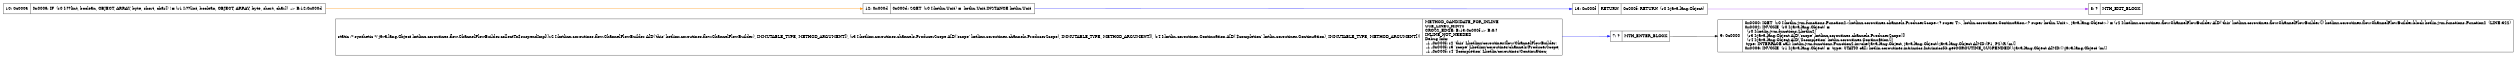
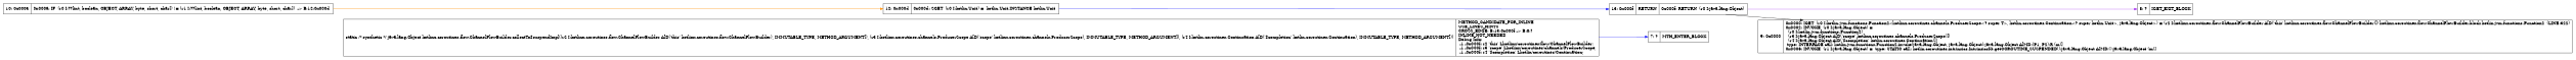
  digraph {
    rankdir=LR
    node [shape=record]
    edge [color=blue]
    n1 [label="{7\:\ ?|MTH_ENTER_BLOCK\l}"]
-   n2 [label="{9\:\ 0x0000|0x0000: IGET  (r0 I:kotlin.jvm.functions.Function2\<kotlinx.coroutines.channels.ProducerScope\<? super T\>, kotlin.coroutines.Continuation\<? super kotlin.Unit\>, java.lang.Object\>) = (r2 I:kotlinx.coroutines.flow.ChannelFlowBuilder A[D('this' kotlinx.coroutines.flow.ChannelFlowBuilder)]) kotlinx.coroutines.flow.ChannelFlowBuilder.block kotlin.jvm.functions.Function2  (LINE:322)\l0x0002: INVOKE  (r0 I:java.lang.Object) = \l  (r0 I:kotlin.jvm.functions.Lkotlin2)\l  (r3 I:java.lang.Object A[D('scope' kotlinx.coroutines.channels.ProducerScope)])\l  (r4 I:java.lang.Object A[D('$completion' kotlin.coroutines.Continuation)])\l type: INTERFACE call: kotlin.jvm.functions.Function2.invoke(java.lang.Object, java.lang.Object):java.lang.Object A[MD:(P1, P2):R (m)]\l0x0006: INVOKE  (r1 I:java.lang.Object) =  type: STATIC call: kotlin.coroutines.intrinsics.IntrinsicsKt.getCOROUTINE_SUSPENDED():java.lang.Object A[MD:():java.lang.Object (m)]\l}"]
+   n2 [label="{9\:\ 0x0000|0x0000: IGET  (r0 I:kotlin.jvm.functions.Function2\<kotlinx.coroutines.channels.ProducerScope\<? super T\>, kotlin.coroutines.Continuation\<? super kotlin.Unit\>, java.lang.Object\>) = (r2 I:kotlinx.coroutines.flow.ChannelFlowBuilder A[D('this' kotlinx.coroutines.flow.ChannelFlowBuilder)]) kotlinx.coroutines.flow.ChannelFlowBuilder.block kotlin.jvm.functions.Function2  (LINE:322)\l0x0002: INVOKE  (r0 I:java.lang.Object) = \l  (r0 I:kotlin.jvm.functions.Function2)\l  (r3 I:java.lang.Object A[D('scope' kotlinx.coroutines.channels.ProducerScope)])\l  (r4 I:java.lang.Object A[D('$completion' kotlin.coroutines.Continuation)])\l type: INTERFACE call: kotlin.jvm.functions.Function2.invoke(java.lang.Object, java.lang.Object):java.lang.Object A[MD:(P1, P2):R (m)]\l0x0006: INVOKE  (r1 I:java.lang.Object) =  type: STATIC call: kotlin.coroutines.intrinsics.IntrinsicsKt.getCOROUTINE_SUSPENDED():java.lang.Object A[MD:():java.lang.Object (m)]\l}"]
    n3 [label="{10\:\ 0x000a|0x000a: IF  (r0 I:??[int, boolean, OBJECT, ARRAY, byte, short, char]) != (r1 I:??[int, boolean, OBJECT, ARRAY, byte, short, char])  \-\> B:12:0x000d \l}"]
    n4 [label="{12\:\ 0x000d|0x000d: SGET  (r0 I:kotlin.Unit) =  kotlin.Unit.INSTANCE kotlin.Unit \l}"]
    n5 [label="{13\:\ 0x000f|RETURN\l|0x000f: RETURN  (r0 I:java.lang.Object) \l}"]
-   n6 [label="{8\:\ ?|MTH_EXIT_BLOCK\l}"]
+   n6 [label="{8\:\ ?|IGET_EXIT_BLOCK\l}"]
    n7 [label="{static \/* synthetic *\/ java.lang.Object kotlinx.coroutines.flow.ChannelFlowBuilder.collectTo$suspendImpl((r2 I:kotlinx.coroutines.flow.ChannelFlowBuilder A[D('this' kotlinx.coroutines.flow.ChannelFlowBuilder), IMMUTABLE_TYPE, METHOD_ARGUMENT]), (r3 I:kotlinx.coroutines.channels.ProducerScope A[D('scope' kotlinx.coroutines.channels.ProducerScope), IMMUTABLE_TYPE, METHOD_ARGUMENT]), (r4 I:kotlin.coroutines.Continuation A[D('$completion' kotlin.coroutines.Continuation), IMMUTABLE_TYPE, METHOD_ARGUMENT]))  | METHOD_CANDIDATE_FOR_INLINE\lUSE_LINES_HINTS\lCROSS_EDGE: B:13:0x000f \-\> B:8:?\lINLINE_NOT_NEEDED\lDebug Info:\l  \-1 \-0x000f: r2 'this' Lkotlinx\/coroutines\/flow\/ChannelFlowBuilder;\l  \-1 \-0x000f: r3 'scope' Lkotlinx\/coroutines\/channels\/ProducerScope;\l  \-1 \-0x000f: r4 '$completion' Lkotlin\/coroutines\/Continuation;\l}"]
-   n1 -> n2 [color=black]
+   n5 -> n2 [color=black]
    n3 -> n4 [color=darkorange]
    n4 -> n5
    n5 -> n6 [color=purple]
    n7 -> n1
  }
